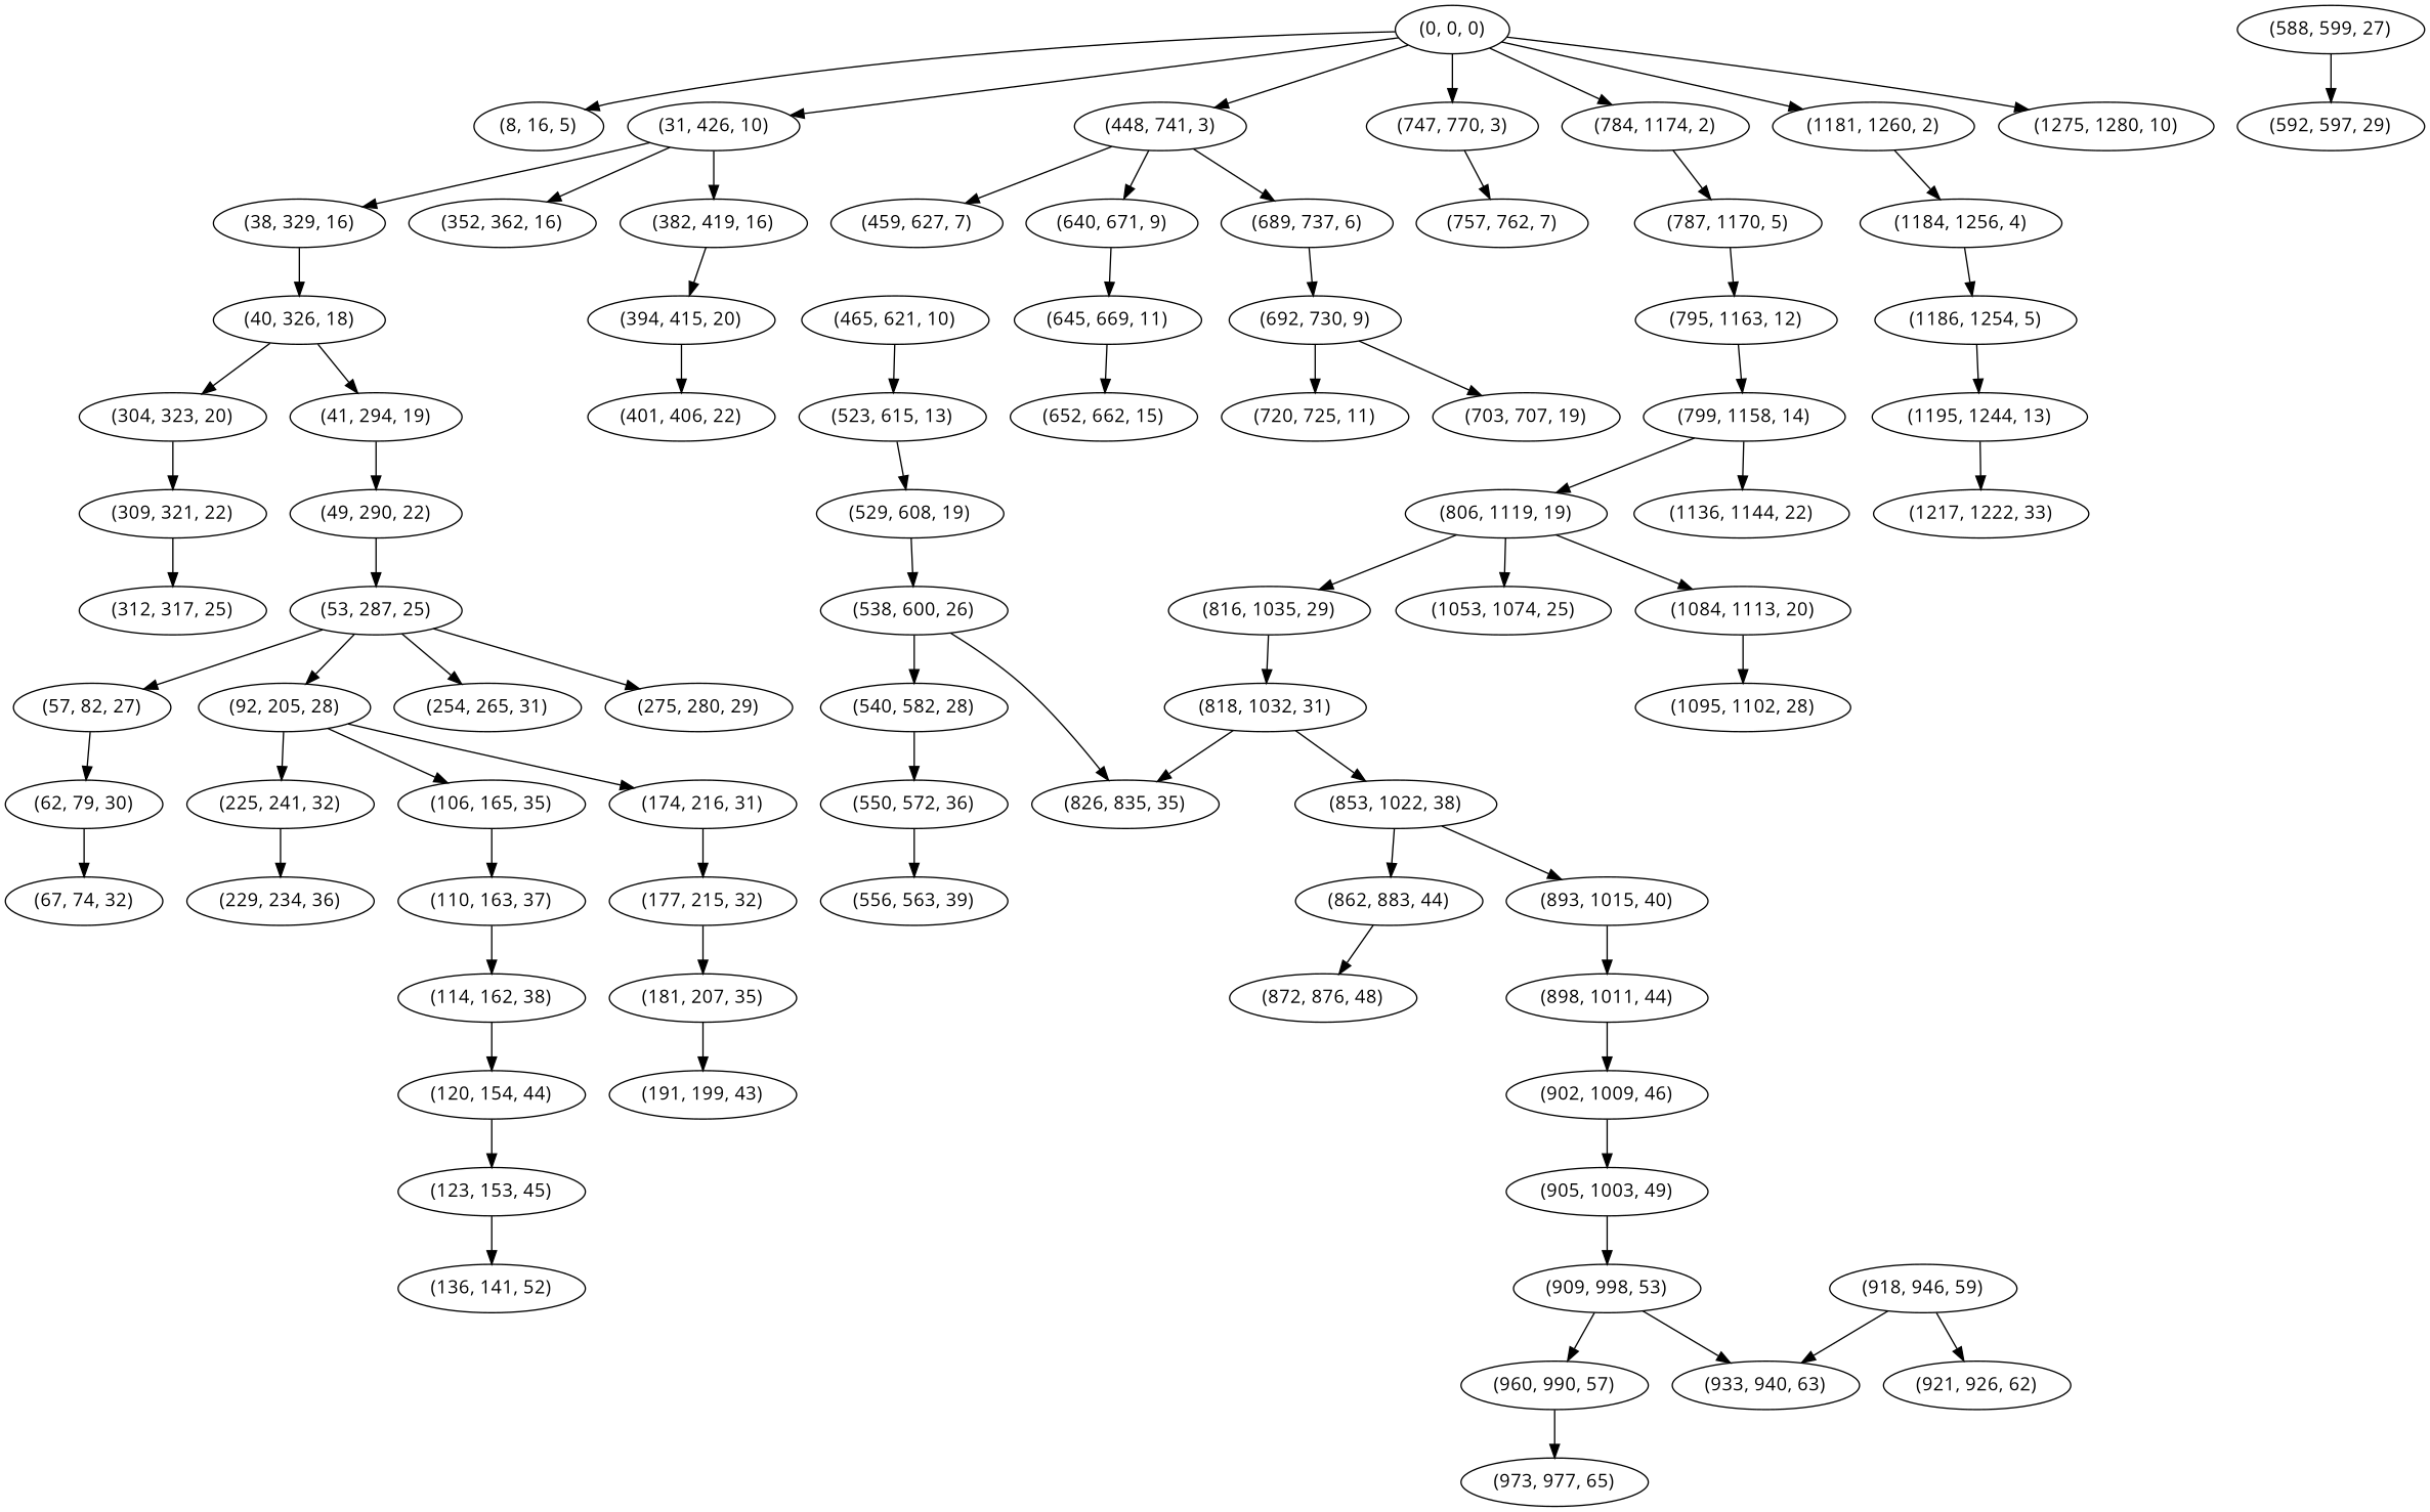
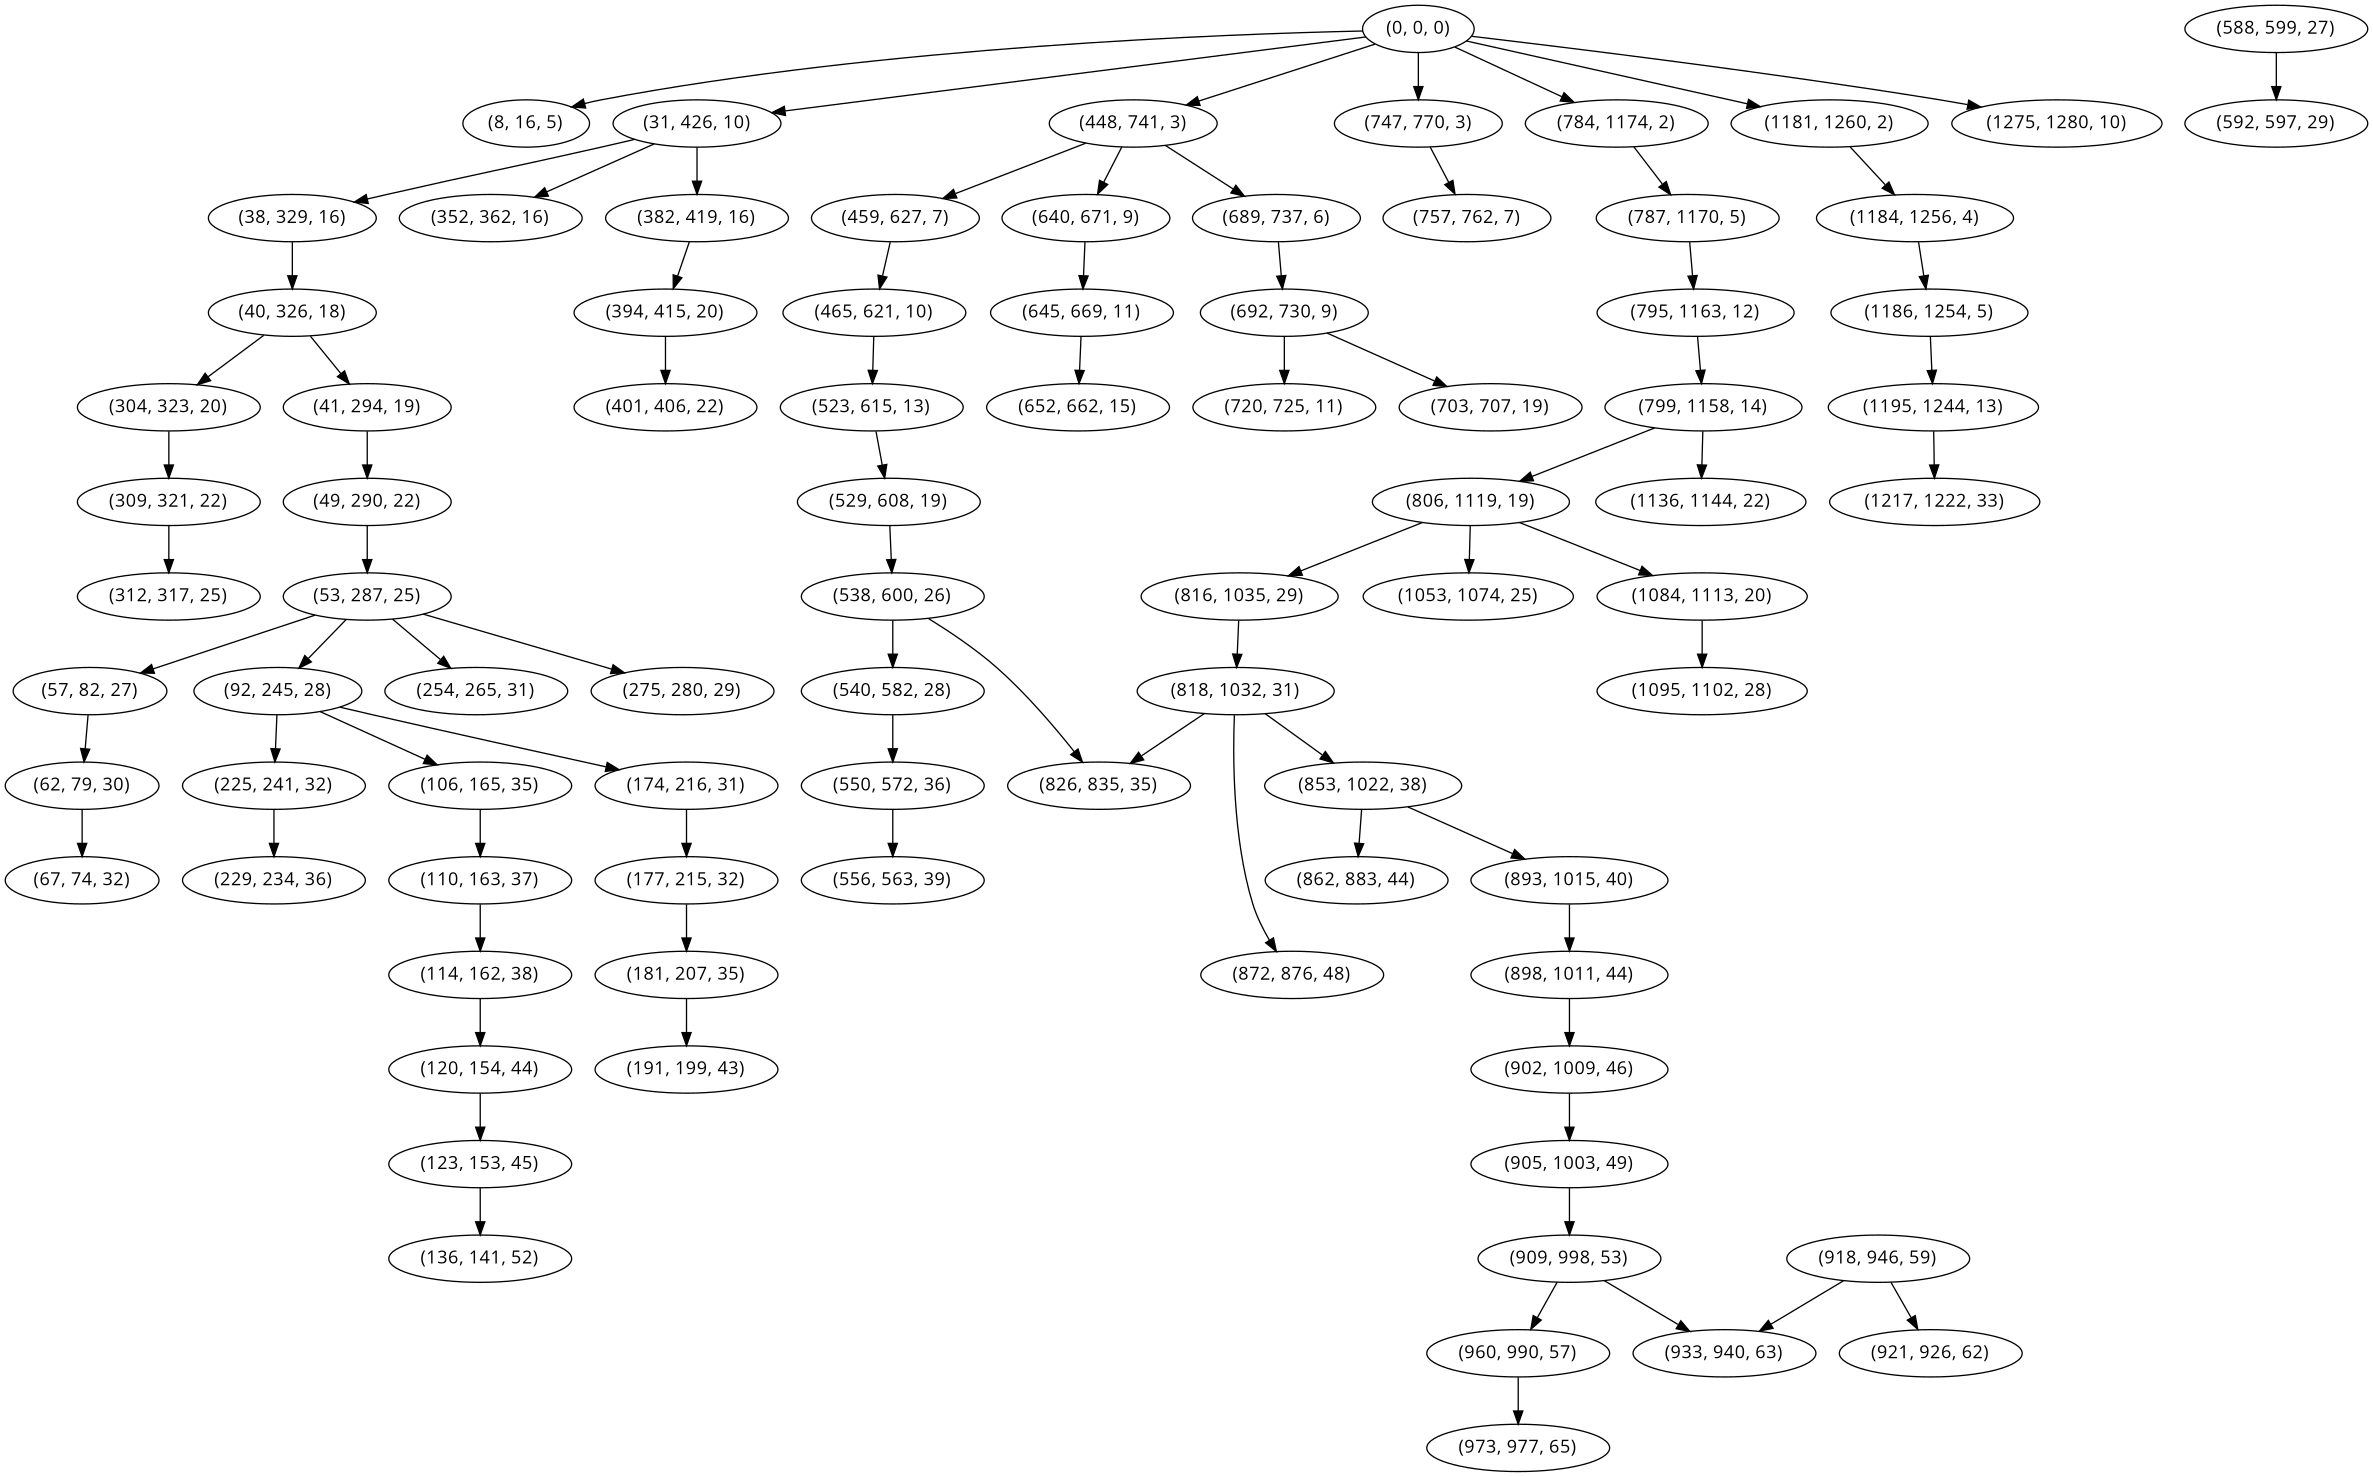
  digraph {
    fontname="Open Sans"
    node [fontname="Open Sans"]
    edge [fontname="Open Sans"]
    "(0, 0, 0)"
    "(8, 16, 5)"
    "(31, 426, 10)"
    "(448, 741, 3)"
    "(747, 770, 3)"
    "(784, 1174, 2)"
    "(1181, 1260, 2)"
    "(1275, 1280, 10)"
    "(38, 329, 16)"
    "(352, 362, 16)"
    "(382, 419, 16)"
    "(459, 627, 7)"
    "(640, 671, 9)"
    "(689, 737, 6)"
    "(757, 762, 7)"
    "(787, 1170, 5)"
    "(1184, 1256, 4)"
    "(40, 326, 18)"
    "(394, 415, 20)"
    "(41, 294, 19)"
    "(304, 323, 20)"
    "(49, 290, 22)"
    "(309, 321, 22)"
    "(53, 287, 25)"
    "(57, 82, 27)"
-   "(92, 245, 28)" [label="(92, 205, 28)"]
+   "(92, 245, 28)"
    "(254, 265, 31)"
    "(275, 280, 29)"
    "(62, 79, 30)"
    "(106, 165, 35)"
    "(174, 216, 31)"
    "(225, 241, 32)"
    "(67, 74, 32)"
    "(110, 163, 37)"
    "(177, 215, 32)"
    "(229, 234, 36)"
    "(114, 162, 38)"
    "(120, 154, 44)"
    "(123, 153, 45)"
    "(136, 141, 52)"
    "(181, 207, 35)"
    "(191, 199, 43)"
    "(312, 317, 25)"
    "(401, 406, 22)"
    "(465, 621, 10)"
    "(645, 669, 11)"
    "(692, 730, 9)"
    "(523, 615, 13)"
    "(529, 608, 19)"
    "(538, 600, 26)"
    "(540, 582, 28)"
    "(826, 835, 35)"
    "(550, 572, 36)"
    "(588, 599, 27)"
    "(592, 597, 29)"
    "(556, 563, 39)"
    "(652, 662, 15)"
    "(703, 707, 19)"
    "(720, 725, 11)"
    "(795, 1163, 12)"
    "(799, 1158, 14)"
    "(806, 1119, 19)"
    "(1136, 1144, 22)"
    "(816, 1035, 29)"
    "(1053, 1074, 25)"
    "(1084, 1113, 20)"
    "(818, 1032, 31)"
    "(1095, 1102, 28)"
    "(853, 1022, 38)"
    "(862, 883, 44)"
    "(893, 1015, 40)"
    "(872, 876, 48)"
    "(898, 1011, 44)"
    "(902, 1009, 46)"
    "(905, 1003, 49)"
    "(909, 998, 53)"
    "(960, 990, 57)"
    "(933, 940, 63)"
    "(918, 946, 59)"
    "(921, 926, 62)"
    "(973, 977, 65)"
    "(1186, 1254, 5)"
    "(1195, 1244, 13)"
    "(1217, 1222, 33)"
    "(0, 0, 0)" -> "(8, 16, 5)"
    "(0, 0, 0)" -> "(31, 426, 10)"
    "(0, 0, 0)" -> "(448, 741, 3)"
    "(0, 0, 0)" -> "(747, 770, 3)"
    "(0, 0, 0)" -> "(784, 1174, 2)"
    "(0, 0, 0)" -> "(1181, 1260, 2)"
    "(0, 0, 0)" -> "(1275, 1280, 10)"
    "(31, 426, 10)" -> "(38, 329, 16)"
    "(31, 426, 10)" -> "(352, 362, 16)"
    "(31, 426, 10)" -> "(382, 419, 16)"
    "(448, 741, 3)" -> "(459, 627, 7)"
    "(448, 741, 3)" -> "(640, 671, 9)"
    "(448, 741, 3)" -> "(689, 737, 6)"
    "(747, 770, 3)" -> "(757, 762, 7)"
    "(784, 1174, 2)" -> "(787, 1170, 5)"
    "(1181, 1260, 2)" -> "(1184, 1256, 4)"
    "(38, 329, 16)" -> "(40, 326, 18)"
    "(382, 419, 16)" -> "(394, 415, 20)"
+   "(459, 627, 7)" -> "(465, 621, 10)"
    "(640, 671, 9)" -> "(645, 669, 11)"
    "(689, 737, 6)" -> "(692, 730, 9)"
    "(787, 1170, 5)" -> "(795, 1163, 12)"
    "(1184, 1256, 4)" -> "(1186, 1254, 5)"
    "(40, 326, 18)" -> "(41, 294, 19)"
    "(40, 326, 18)" -> "(304, 323, 20)"
    "(394, 415, 20)" -> "(401, 406, 22)"
    "(41, 294, 19)" -> "(49, 290, 22)"
    "(304, 323, 20)" -> "(309, 321, 22)"
    "(49, 290, 22)" -> "(53, 287, 25)"
    "(309, 321, 22)" -> "(312, 317, 25)"
    "(53, 287, 25)" -> "(57, 82, 27)"
    "(53, 287, 25)" -> "(92, 245, 28)"
    "(53, 287, 25)" -> "(254, 265, 31)"
    "(53, 287, 25)" -> "(275, 280, 29)"
    "(57, 82, 27)" -> "(62, 79, 30)"
    "(92, 245, 28)" -> "(106, 165, 35)"
    "(92, 245, 28)" -> "(174, 216, 31)"
    "(92, 245, 28)" -> "(225, 241, 32)"
    "(62, 79, 30)" -> "(67, 74, 32)"
    "(106, 165, 35)" -> "(110, 163, 37)"
    "(174, 216, 31)" -> "(177, 215, 32)"
    "(225, 241, 32)" -> "(229, 234, 36)"
    "(110, 163, 37)" -> "(114, 162, 38)"
    "(177, 215, 32)" -> "(181, 207, 35)"
    "(114, 162, 38)" -> "(120, 154, 44)"
    "(120, 154, 44)" -> "(123, 153, 45)"
    "(123, 153, 45)" -> "(136, 141, 52)"
    "(181, 207, 35)" -> "(191, 199, 43)"
    "(465, 621, 10)" -> "(523, 615, 13)"
    "(645, 669, 11)" -> "(652, 662, 15)"
    "(692, 730, 9)" -> "(703, 707, 19)"
    "(692, 730, 9)" -> "(720, 725, 11)"
    "(523, 615, 13)" -> "(529, 608, 19)"
    "(529, 608, 19)" -> "(538, 600, 26)"
    "(538, 600, 26)" -> "(540, 582, 28)"
    "(538, 600, 26)" -> "(826, 835, 35)"
    "(540, 582, 28)" -> "(550, 572, 36)"
    "(550, 572, 36)" -> "(556, 563, 39)"
    "(588, 599, 27)" -> "(592, 597, 29)"
    "(795, 1163, 12)" -> "(799, 1158, 14)"
    "(799, 1158, 14)" -> "(806, 1119, 19)"
    "(799, 1158, 14)" -> "(1136, 1144, 22)"
    "(806, 1119, 19)" -> "(816, 1035, 29)"
    "(806, 1119, 19)" -> "(1053, 1074, 25)"
    "(806, 1119, 19)" -> "(1084, 1113, 20)"
    "(816, 1035, 29)" -> "(818, 1032, 31)"
    "(1084, 1113, 20)" -> "(1095, 1102, 28)"
    "(818, 1032, 31)" -> "(826, 835, 35)"
    "(818, 1032, 31)" -> "(853, 1022, 38)"
    "(853, 1022, 38)" -> "(862, 883, 44)"
    "(853, 1022, 38)" -> "(893, 1015, 40)"
-   "(862, 883, 44)" -> "(872, 876, 48)"
+   "(818, 1032, 31)" -> "(872, 876, 48)"
    "(893, 1015, 40)" -> "(898, 1011, 44)"
    "(898, 1011, 44)" -> "(902, 1009, 46)"
    "(902, 1009, 46)" -> "(905, 1003, 49)"
    "(905, 1003, 49)" -> "(909, 998, 53)"
    "(909, 998, 53)" -> "(960, 990, 57)"
    "(909, 998, 53)" -> "(933, 940, 63)"
    "(960, 990, 57)" -> "(973, 977, 65)"
    "(918, 946, 59)" -> "(933, 940, 63)"
    "(918, 946, 59)" -> "(921, 926, 62)"
    "(1186, 1254, 5)" -> "(1195, 1244, 13)"
    "(1195, 1244, 13)" -> "(1217, 1222, 33)"
  }
